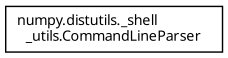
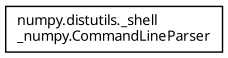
  digraph {
    rankdir=TB
    fontname="Noto Sans"
-   n1 [color=black fillcolor=white fontname="Noto Sans" fontsize=10 height=0.2 label="numpy.distutils._shell\l_utils.CommandLineParser" shape=record style=filled width=0.4]
+   n1 [color=black fillcolor=white fontname="Noto Sans" fontsize=10 height=0.2 label="numpy.distutils._shell\l_numpy.CommandLineParser" shape=record style=filled width=0.4]
  }
